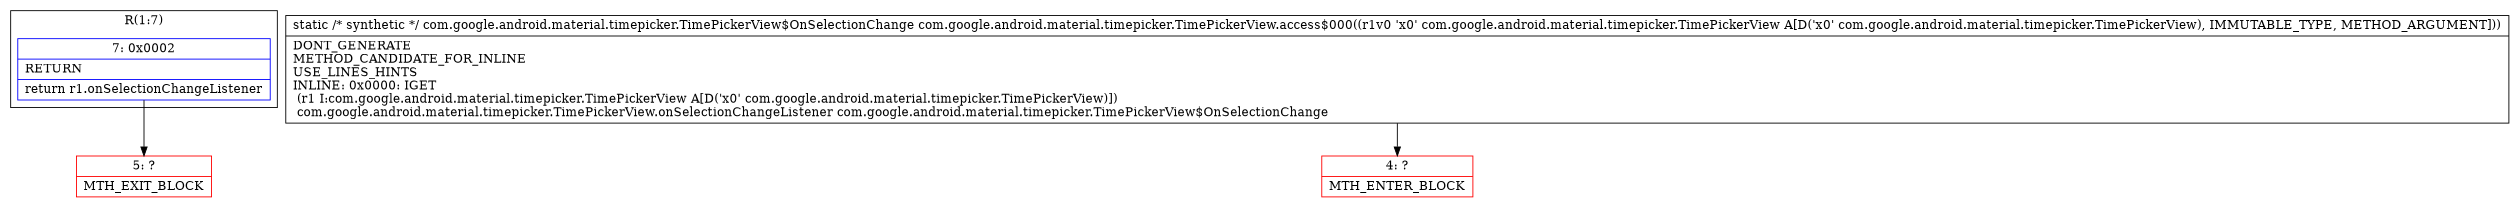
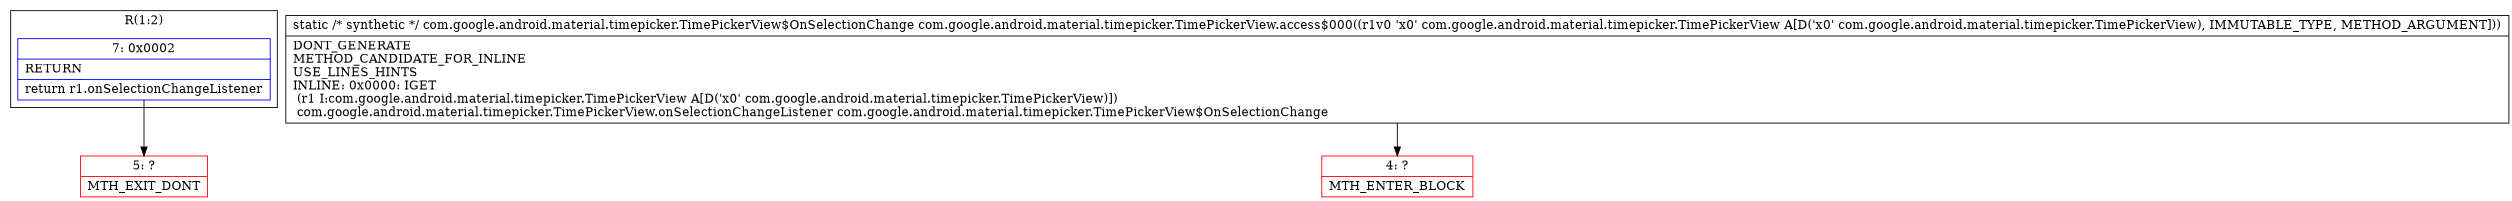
  digraph {
    node [color=red shape=record]
    n1 [color=blue label="{7\:\ 0x0002|RETURN\l|return r1.onSelectionChangeListener\l}"]
-   n2 [label="{5\:\ ?|MTH_EXIT_BLOCK\l}"]
+   n2 [label="{5\:\ ?|MTH_EXIT_DONT\l}"]
    n3 [label="{4\:\ ?|MTH_ENTER_BLOCK\l}"]
    n4 [label="{static \/* synthetic *\/ com.google.android.material.timepicker.TimePickerView$OnSelectionChange com.google.android.material.timepicker.TimePickerView.access$000((r1v0 'x0' com.google.android.material.timepicker.TimePickerView A[D('x0' com.google.android.material.timepicker.TimePickerView), IMMUTABLE_TYPE, METHOD_ARGUMENT]))  | DONT_GENERATE\lMETHOD_CANDIDATE_FOR_INLINE\lUSE_LINES_HINTS\lINLINE: 0x0000: IGET  \l  (r1 I:com.google.android.material.timepicker.TimePickerView A[D('x0' com.google.android.material.timepicker.TimePickerView)])\l com.google.android.material.timepicker.TimePickerView.onSelectionChangeListener com.google.android.material.timepicker.TimePickerView$OnSelectionChange\l}" color=""]
    subgraph cluster_1 {
-     label="R(1:7)"
+     label="R(1:2)"
      n1
    }
    n1 -> n2
    n4 -> n3
  }
